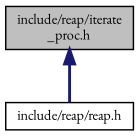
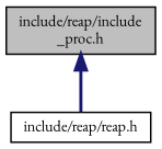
  digraph {
    fontname="EB Garamond"
    node [color=black fontname="EB Garamond" fontsize=10 shape=record style=filled]
-   n1 [fillcolor=grey75 fontcolor=black height=0.2 label="include/reap/iterate\l_proc.h" width=0.4]
+   n1 [fillcolor=grey75 fontcolor=black height=0.2 label="include/reap/include\l_proc.h" width=0.4]
    n2 [fillcolor=white height=0.2 label="include/reap/reap.h" width=0.4]
    n1 -> n2 [color=midnightblue dir=back fontname="EB Garamond" fontsize=10 labelfontname=Helvetica labelfontsize=10 style=bold]
  }
